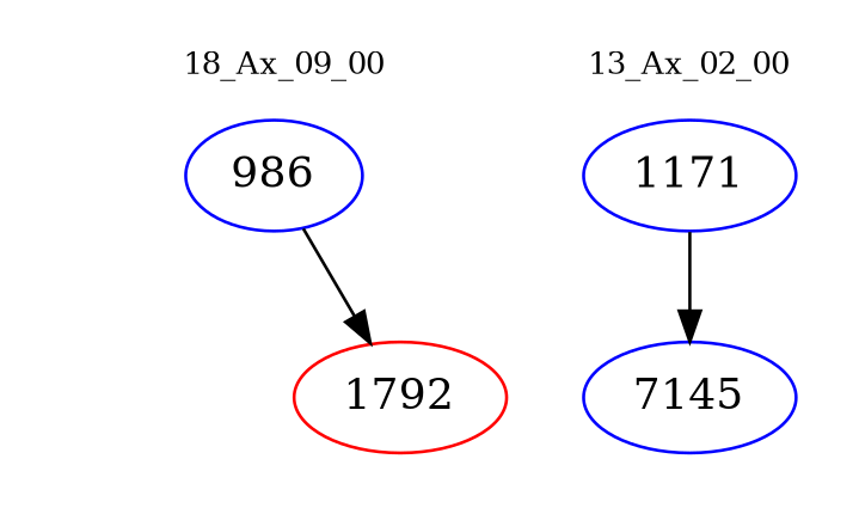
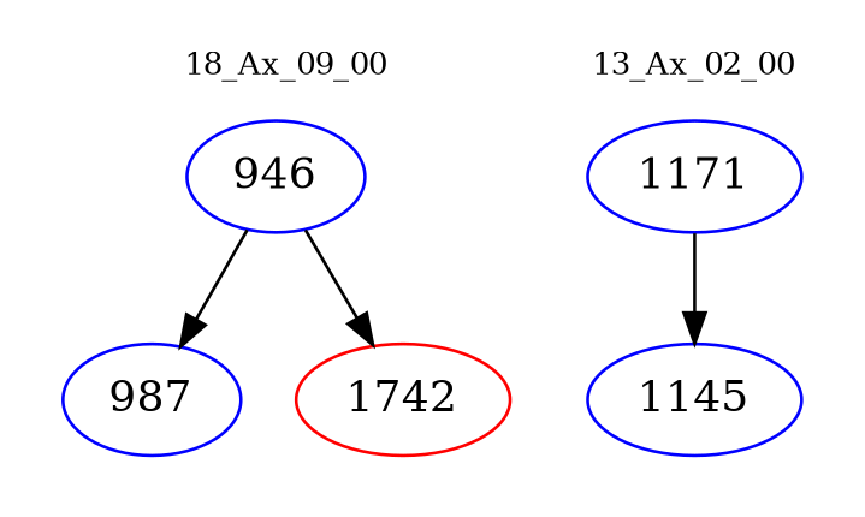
  digraph {
    node [color=blue]
    edge [color=black]
-   n1 [label=986]
-   n3 [color=red label=1792]
+   n1 [label=946]
+   n2 [label=987]
+   n3 [color=red label=1742]
    n4 [label=1171]
-   n5 [label=7145]
+   n5 [label=1145]
    subgraph cluster_1 {
      color=white
      fontsize=10
      label="18_Ax_09_00"
      n1
+     n2
      n3
    }
    subgraph cluster_2 {
      color=white
      fontsize=10
      label="13_Ax_02_00"
      n4
      n5
    }
+   n1 -> n2
    n1 -> n3
    n4 -> n5
  }
